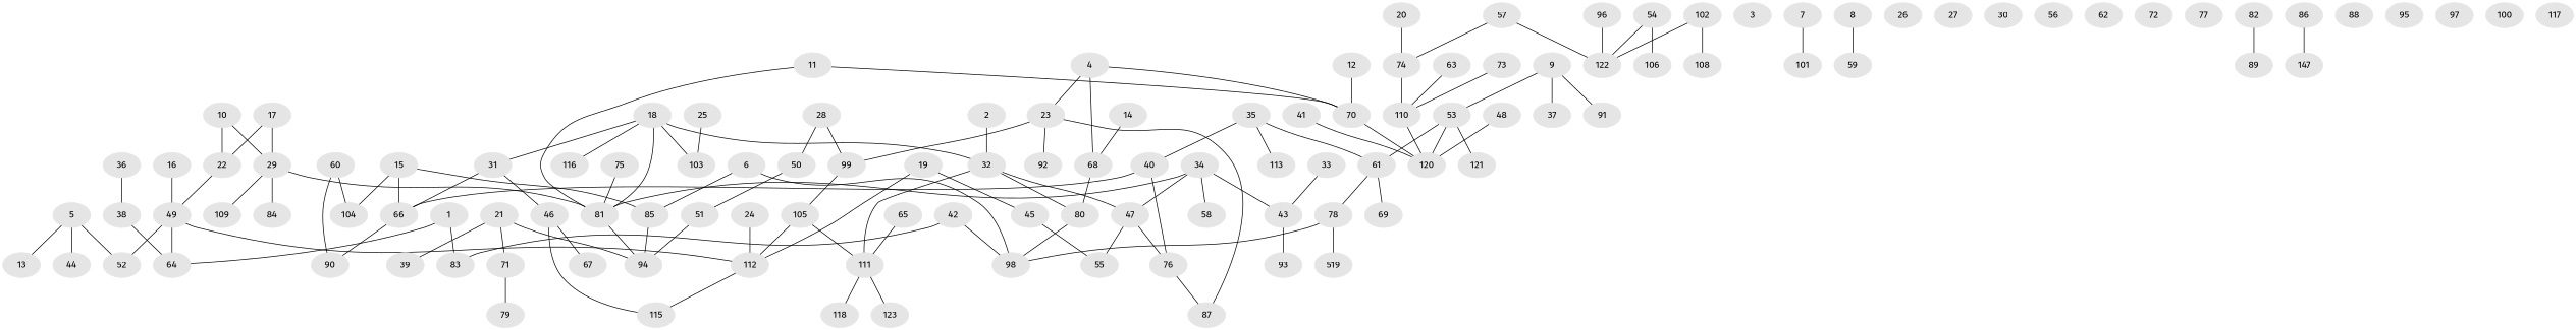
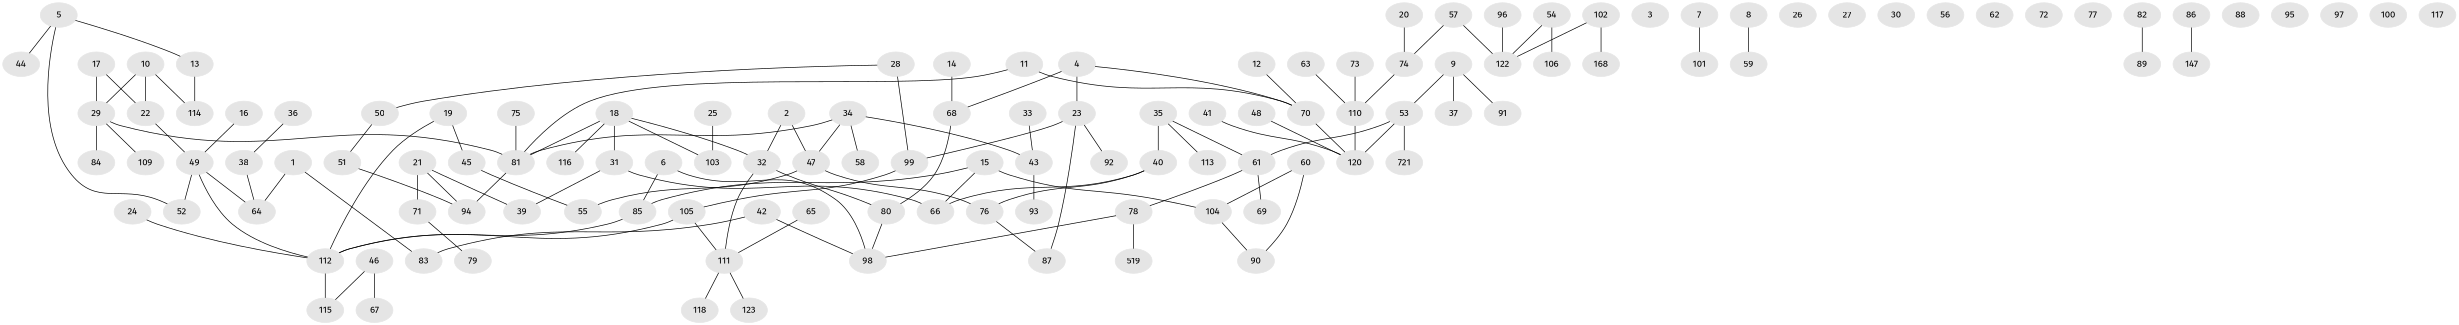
  graph {
    fontname="Fira Sans"
    node [color=gray90 fontname="Fira Sans" style=filled]
    edge [fontname="Fira Sans"]
    1
    64
    83
    2
    32
    47
    80
    111
    76
    55
    3
    4
    23
    68
    70
    87
    92
    99
    120
    5
    13
    44
    52
+   114
    6
    85
    98
    112
    7
    101
    8
    59
    9
    37
    53
    91
    61
-   121
+   121 [label=721]
    10
    22
    29
    49
    81
    84
    109
    11
    94
    12
    14
    15
    66
    104
    90
    16
    17
    18
    31
    103
    116
    39
    19
    45
    115
    20
    74
    110
    21
    71
    79
    105
    24
    25
    26
    27
    28
    50
    51
    30
    118
    123
    33
    43
    93
    34
    58
    35
    40
    113
    69
    78
    36
    38
    41
    42
    46
    67
    48
    54
    106
    122
    56
    57
    60
    n104 [label=519]
    62
    63
    65
    72
    73
    75
    77
    82
    89
    n114 [label=147]
    86
    88
    95
    96
    97
    100
    102
-   108
+   108 [label=168]
    117
    1 -- 64
    1 -- 83
    2 -- 32
-   32 -- 47
+   2 -- 47
    32 -- 80
    32 -- 111
    47 -- 76
    47 -- 55
    80 -- 98
    111 -- 118
    111 -- 123
    76 -- 87
    4 -- 23
    4 -- 68
    4 -- 70
    23 -- 87
    23 -- 92
    23 -- 99
    68 -- 80
    70 -- 120
    99 -- 105
    5 -- 13
    5 -- 44
    5 -- 52
+   13 -- 114
    6 -- 85
    6 -- 98
-   85 -- 94
+   85 -- 112
    112 -- 115
    7 -- 101
    8 -- 59
    9 -- 37
    9 -- 53
    9 -- 91
    53 -- 120
    53 -- 61
    53 -- 121
    61 -- 69
    61 -- 78
+   10 -- 114
    10 -- 22
    10 -- 29
    22 -- 49
    29 -- 81
    29 -- 84
    29 -- 109
    49 -- 64
    49 -- 52
    49 -- 112
    81 -- 94
    11 -- 70
    11 -- 81
    12 -- 70
    14 -- 68
    15 -- 85
    15 -- 66
    15 -- 104
-   66 -- 90
+   104 -- 90
    16 -- 49
    17 -- 22
    17 -- 29
    18 -- 32
    18 -- 81
    18 -- 31
    18 -- 103
    18 -- 116
    31 -- 66
-   31 -- 46
+   31 -- 39
    19 -- 112
    19 -- 45
    45 -- 55
    20 -- 74
    74 -- 110
    110 -- 120
    21 -- 94
    21 -- 39
    21 -- 71
    71 -- 79
    105 -- 111
    105 -- 112
    24 -- 112
    25 -- 103
    28 -- 99
    28 -- 50
    50 -- 51
    51 -- 94
    33 -- 43
    43 -- 93
    34 -- 47
    34 -- 81
    34 -- 43
    34 -- 58
    35 -- 61
    35 -- 40
    35 -- 113
    40 -- 76
    40 -- 66
    78 -- 98
    78 -- n104
    36 -- 38
    38 -- 64
    41 -- 120
    42 -- 83
    42 -- 98
    46 -- 115
    46 -- 67
    48 -- 120
    54 -- 106
    54 -- 122
    57 -- 74
    57 -- 122
    60 -- 104
    60 -- 90
    63 -- 110
    65 -- 111
    73 -- 110
    75 -- 81
    82 -- 89
    86 -- n114
    96 -- 122
    102 -- 122
    102 -- 108
  }
